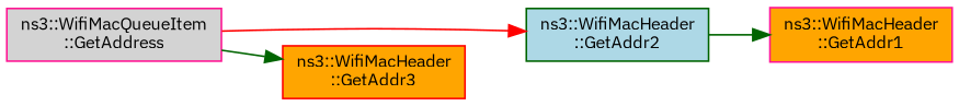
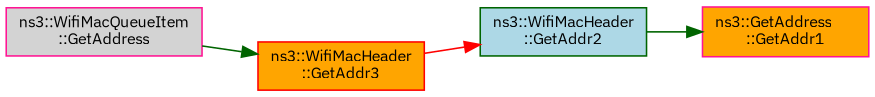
  digraph {
    fontname="IBM Plex Sans"
    rankdir=LR
    node [color=deeppink fillcolor=orange fontname="IBM Plex Sans" fontsize=10 shape=record style=filled]
    edge [color=darkgreen fontname="IBM Plex Sans" fontsize=10 labelfontname=Helvetica labelfontsize=10 style=solid]
    n1 [fillcolor=lightgrey fontcolor=black height=0.2 label="ns3::WifiMacQueueItem\l::GetAddress" width=0.4]
    n2 [color=darkgreen fillcolor=lightblue height=0.2 label="ns3::WifiMacHeader\l::GetAddr2" width=0.4]
    n3 [color=red height=0.2 label="ns3::WifiMacHeader\l::GetAddr3" width=0.4]
-   n4 [height=0.2 label="ns3::WifiMacHeader\l::GetAddr1" width=0.4]
-   n1 -> n2 [color=red]
+   n4 [height=0.2 label="ns3::GetAddress\l::GetAddr1" width=0.4]
+   n3 -> n2 [color=red]
    n1 -> n3
    n2 -> n4
  }
